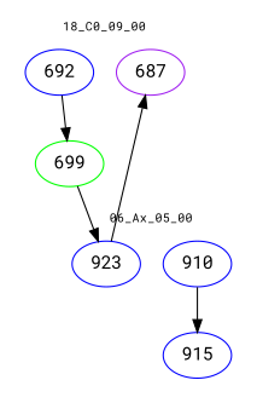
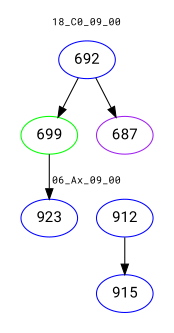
  digraph {
    fontname="Roboto Mono"
    node [color=blue fontname="Roboto Mono"]
    edge [color=black fontname="Roboto Mono"]
-   n1 [label=910]
+   n1 [label=912]
    n2 [label=915]
    n3 [label=923]
    n4 [label=692]
    n5 [color=green label=699]
    n6 [color=purple label=687]
    subgraph cluster_1 {
      color=white
      fontsize=10
-     label="06_Ax_05_00"
+     label="06_Ax_09_00"
      n1
      n2
      n3
    }
    subgraph cluster_2 {
      color=white
      fontsize=10
      label="18_C0_09_00"
      n4
      n5
      n6
    }
    n1 -> n2
    n4 -> n5
-   n3 -> n6
+   n4 -> n6
    n5 -> n3
  }
